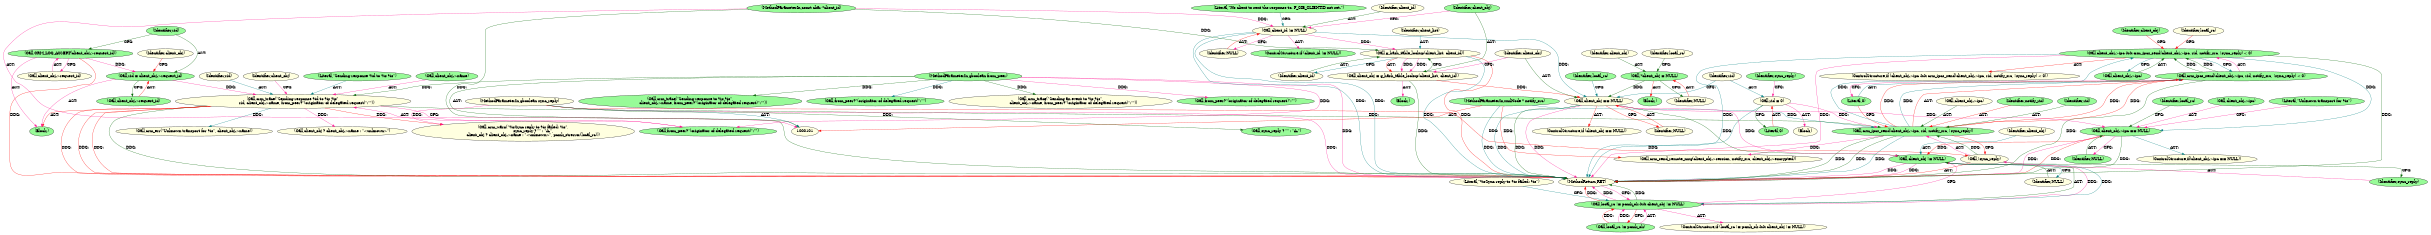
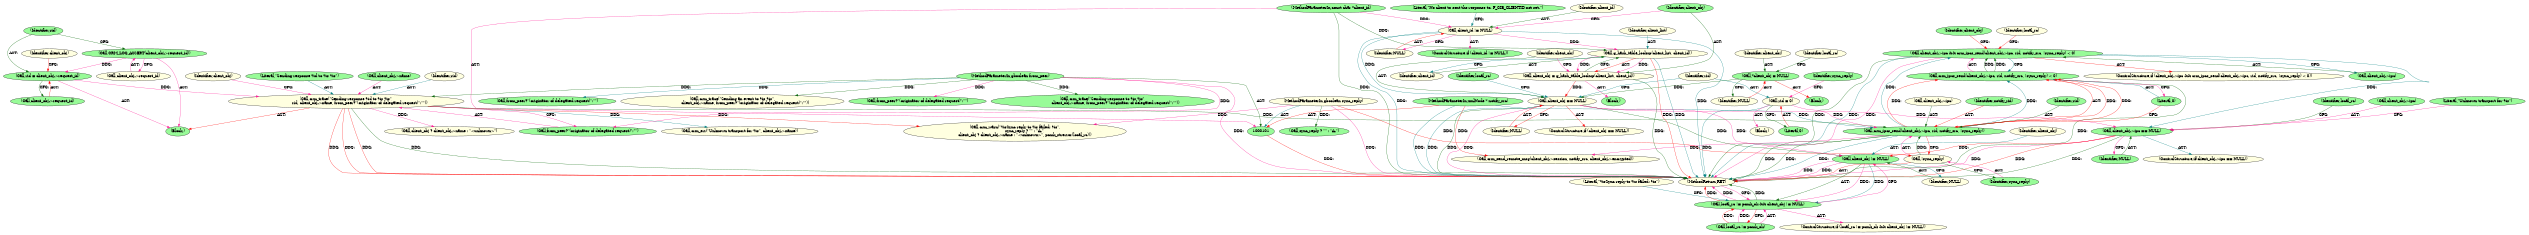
  digraph {
    node [fillcolor=palegreen style=filled]
    edge [color=deeppink]
    n1 [label="(Call,client_obj->ipc == NULL)"]
    n2 [label="(Call,client_obj != NULL)"]
    n3 [fillcolor=lightyellow label="(ControlStructure,if(client_obj->ipc == NULL))"]
    n4 [label="(Identifier,NULL)"]
    n5 [fillcolor=lightyellow label="(MethodReturn,RET)"]
    n6 [label="(Call,local_rc != pcmk_ok && client_obj != NULL)"]
    n7 [fillcolor=lightyellow label="(Identifier,NULL)"]
    n8 [label="(Call,client_obj->ipc && crm_ipcs_send(client_obj->ipc, rid, notify_src, !sync_reply) < 0)"]
    n9 [label="(Call,crm_ipcs_send(client_obj->ipc, rid, notify_src, !sync_reply) < 0)"]
    n10 [fillcolor=lightyellow label="(ControlStructure,if (client_obj->ipc && crm_ipcs_send(client_obj->ipc, rid, notify_src, !sync_reply) < 0))"]
    n11 [label="(Call,client_obj->ipc)"]
    n12 [label="(Literal,0)"]
    n13 [label="(Call,crm_ipcs_send(client_obj->ipc, rid, notify_src, !sync_reply))"]
    n14 [fillcolor=lightyellow label="(Call,!sync_reply)"]
    n15 [fillcolor=lightyellow label="(Call,crm_send_remote_msg(client_obj->session, notify_src, client_obj->encrypted))"]
    n16 [label="(Identifier,sync_reply)"]
    n17 [fillcolor=lightyellow label="(Call,crm_trace(\"Sending response %d to %s %s\",\n                       rid, client_obj->name, from_peer?\"(originator of delegated request)\":\"\"))"]
    n18 [label="(Block,)"]
    n19 [fillcolor=lightyellow label="(Call,crm_err(\"Unknown transport for %s\", client_obj->name))"]
    n20 [fillcolor=lightyellow label="(Call,client_obj ? client_obj->name : \"<unknown>\")"]
    n21 [label="(Call,from_peer?\"(originator of delegated request)\":\"\")"]
    n22 [fillcolor=lightyellow label="(Call,crm_warn(\"%sSync reply to %s failed: %s\",\n                 sync_reply ? \"\" : \"A-\",\n                 client_obj ? client_obj->name : \"<unknown>\", pcmk_strerror(local_rc)))"]
    n23 [label="(Call,rid = client_obj->request_id)"]
    n24 [label="(Call,client_obj->request_id)"]
    n25 [label="(Call,CRM_LOG_ASSERT(client_obj->request_id))"]
    n26 [fillcolor=lightyellow label="(Call,client_obj->request_id)"]
    n27 [label="(MethodParameterIn,gboolean from_peer)"]
    n28 [label="(Call,from_peer?\"(originator of delegated request)\":\"\")"]
    n29 [fillcolor=lightyellow label="(Call,crm_trace(\"Sending an event to %s %s\",\n                      client_obj->name, from_peer?\"(originator of delegated request)\":\"\"))"]
    n30 [label="(Call,from_peer?\"(originator of delegated request)\":\"\")"]
    n31 [label="(Call,crm_trace(\"Sending response to %s %s\",\n                      client_obj->name, from_peer?\"(originator of delegated request)\":\"\"))"]
-   1000101 [fillcolor=lightyellow]
+   1000101
    n33 [fillcolor=lightyellow label="(Call,rid = 0)"]
    n34 [fillcolor=lightyellow label="(Block,)"]
    n35 [label="(Literal,0)"]
    n36 [label="(MethodParameterIn,xmlNode * notify_src)"]
    n37 [fillcolor=lightyellow label="(MethodParameterIn,gboolean sync_reply)"]
    n38 [label="(Call,sync_reply ? \"\" : \"A-\")"]
    n39 [fillcolor=lightyellow label="(Call,client_obj == NULL)"]
    n40 [fillcolor=lightyellow label="(ControlStructure,if (client_obj == NULL))"]
    n41 [fillcolor=lightyellow label="(Identifier,NULL)"]
    n42 [fillcolor=lightyellow label="(Call,client_obj = g_hash_table_lookup(client_list, client_id))"]
    n43 [fillcolor=lightyellow label="(Call,g_hash_table_lookup(client_list, client_id))"]
    n44 [label="(Block,)"]
    n45 [fillcolor=lightyellow label="(Identifier,client_id)"]
    n46 [fillcolor=lightyellow label="(Call,client_id != NULL)"]
    n47 [fillcolor=lightyellow label="(Identifier,NULL)"]
    n48 [label="(ControlStructure,if (client_id != NULL))"]
    n49 [label="(MethodParameterIn,const char *client_id)"]
    n50 [label="(Call,*client_obj = NULL)"]
    n51 [fillcolor=lightyellow label="(Identifier,NULL)"]
    n52 [label="(Block,)"]
    n53 [label="(Call,local_rc != pcmk_ok)"]
    n54 [fillcolor=lightyellow label="(ControlStructure,if (local_rc != pcmk_ok && client_obj != NULL))"]
    n55 [label="(Literal,\"No client to sent the response to. F_CIB_CLIENTID not set.\")"]
    n56 [label="(Identifier,client_obj)"]
    n57 [label="(Literal,\"Sending response %d to %s %s\")"]
    n58 [fillcolor=lightyellow label="(Identifier,local_rc)"]
    n59 [fillcolor=lightyellow label="(Call,client_obj->ipc)"]
    n60 [label="(Identifier,rid)"]
    n61 [label="(Identifier,local_rc)"]
    n62 [fillcolor=lightyellow label="(Identifier,client_id)"]
    n63 [fillcolor=lightyellow label="(Identifier,client_obj)"]
    n64 [fillcolor=lightyellow label="(Identifier,local_rc)"]
    n65 [fillcolor=lightyellow label="(Identifier,client_obj)"]
    n66 [fillcolor=lightyellow label="(Identifier,rid)"]
    n67 [label="(Identifier,local_rc)"]
    n68 [label="(Call,client_obj->name)"]
    n69 [fillcolor=lightyellow label="(Identifier,client_obj)"]
    n70 [fillcolor=lightyellow label="(Identifier,rid)"]
    n71 [fillcolor=lightyellow label="(Literal,\"%sSync reply to %s failed: %s\")"]
    n72 [fillcolor=lightyellow label="(Identifier,client_obj)"]
    n73 [label="(Call,client_obj->ipc)"]
    n74 [label="(Literal,\"Unknown transport for %s\")"]
    n75 [fillcolor=lightyellow label="(Identifier,client_obj)"]
    n76 [label="(Identifier,sync_reply)"]
    n77 [label="(Identifier,notify_rid)"]
    n78 [label="(Identifier,rid)"]
    n79 [label="(Identifier,client_obj)"]
    n80 [fillcolor=lightyellow label="(Identifier,client_list)"]
    n1 -> n2 [color=red label="DDG: "]
    n1 -> n3 [color=teal label="AST: "]
    n1 -> n4 [label="CFG: "]
    n1 -> n5 [color=red label="DDG: "]
    n1 -> n5 [color=darkgreen label="DDG: "]
    n1 -> n5 [label="DDG: "]
    n2 -> n5 [label="DDG: "]
    n2 -> n5 [label="DDG: "]
    n2 -> n6 [color=darkgreen label="AST: "]
    n2 -> n6 [label="DDG: "]
    n2 -> n6 [color=teal label="DDG: "]
    n2 -> n7 [color=teal label="CFG: "]
    n4 -> n1 [color=darkgreen label="AST: "]
    n5 -> n6 [label="CFG: "]
    n6 -> n2 [label="CFG: "]
    n6 -> n5 [color=darkgreen label="DDG: "]
    n6 -> n5 [color=red label="DDG: "]
    n6 -> n5 [label="DDG: "]
    n6 -> n53 [color=red label="CFG: "]
    n6 -> n54 [label="AST: "]
    n7 -> n2 [color=darkgreen label="AST: "]
    n8 -> n1 [color=teal label="DDG: "]
    n8 -> n5 [color=darkgreen label="DDG: "]
    n8 -> n5 [color=teal label="DDG: "]
    n8 -> n5 [label="DDG: "]
    n8 -> n9 [color=teal label="CFG: "]
    n8 -> n10 [color=red label="AST: "]
    n8 -> n11 [color=teal label="CFG: "]
    n9 -> n5 [color=darkgreen label="DDG: "]
    n9 -> n8 [label="AST: "]
    n9 -> n8 [color=darkgreen label="DDG: "]
    n9 -> n8 [color=darkgreen label="DDG: "]
    n9 -> n12 [label="CFG: "]
    n11 -> n8 [color=darkgreen label="AST: "]
    n12 -> n9 [color=teal label="AST: "]
    n12 -> n13 [color=red label="CFG: "]
    n13 -> n5 [color=darkgreen label="DDG: "]
    n13 -> n5 [color=darkgreen label="DDG: "]
    n13 -> n5 [color=teal label="DDG: "]
    n13 -> n8 [color=teal label="DDG: "]
    n13 -> n9 [color=red label="AST: "]
    n13 -> n9 [color=red label="DDG: "]
    n13 -> n9 [color=red label="DDG: "]
    n13 -> n9 [color=red label="DDG: "]
    n13 -> n9 [color=teal label="DDG: "]
    n13 -> n14 [color=red label="CFG: "]
    n13 -> n15 [label="DDG: "]
    n14 -> n5 [color=red label="AST: "]
    n14 -> n13 [label="AST: "]
    n14 -> n13 [color=darkgreen label="DDG: "]
    n14 -> n16 [color=darkgreen label="CFG: "]
    n16 -> n14 [label="AST: "]
    n17 -> n5 [color=red label="DDG: "]
    n17 -> n5 [color=red label="DDG: "]
    n17 -> n5 [color=red label="DDG: "]
    n17 -> n5 [color=darkgreen label="DDG: "]
    n17 -> n13 [color=darkgreen label="DDG: "]
    n17 -> n18 [color=red label="AST: "]
    n17 -> n19 [color=teal label="DDG: "]
    n17 -> n20 [label="DDG: "]
    n17 -> n21 [label="CFG: "]
    n17 -> n22 [color=red label="DDG: "]
    n21 -> n17 [label="AST: "]
    n23 -> n17 [label="DDG: "]
    n23 -> n18 [label="AST: "]
    n23 -> n24 [color=darkgreen label="CFG: "]
    n24 -> n23 [color=red label="AST: "]
-   n25 -> n5 [color=red label="DDG: "]
+   1000101 -> n5 [color=red label="DDG: "]
    n25 -> n18 [label="AST: "]
    n25 -> n23 [label="DDG: "]
    n25 -> n26 [label="CFG: "]
    n26 -> n25 [label="AST: "]
    n27 -> n5 [label="DDG: "]
    n27 -> n17 [color=darkgreen label="DDG: "]
    n27 -> n21 [label="DDG: "]
    n27 -> n28 [color=teal label="DDG: "]
    n27 -> n29 [color=darkgreen label="DDG: "]
    n27 -> n30 [label="DDG: "]
    n27 -> n31 [color=darkgreen label="DDG: "]
    n27 -> 1000101 [color=darkgreen label="AST: "]
    n33 -> n5 [color=teal label="DDG: "]
    n33 -> n13 [label="DDG: "]
    n33 -> n34 [label="AST: "]
    n33 -> n35 [color=darkgreen label="CFG: "]
    n35 -> n33 [color=red label="AST: "]
    n36 -> n5 [color=teal label="DDG: "]
    n36 -> n13 [color=teal label="DDG: "]
    n36 -> n15 [color=red label="DDG: "]
    n36 -> 1000101 [color=red label="AST: "]
    n37 -> n5 [label="DDG: "]
    n37 -> n14 [color=red label="DDG: "]
    n37 -> n22 [label="DDG: "]
    n37 -> 1000101 [color=teal label="AST: "]
    n37 -> n38 [color=darkgreen label="DDG: "]
    n39 -> n1 [label="DDG: "]
    n39 -> n2 [color=darkgreen label="DDG: "]
    n39 -> n2 [label="DDG: "]
    n39 -> n5 [color=darkgreen label="DDG: "]
    n39 -> n5 [label="DDG: "]
    n39 -> n5 [color=teal label="DDG: "]
    n39 -> n40 [color=red label="AST: "]
    n39 -> n41 [color=red label="CFG: "]
    n41 -> n39 [color=red label="AST: "]
    n42 -> n5 [color=darkgreen label="DDG: "]
    n42 -> n39 [color=red label="DDG: "]
    n42 -> n43 [color=darkgreen label="CFG: "]
    n42 -> n44 [label="AST: "]
    n43 -> n5 [color=red label="DDG: "]
    n43 -> n5 [color=teal label="DDG: "]
    n43 -> n42 [color=red label="AST: "]
    n43 -> n42 [label="DDG: "]
    n43 -> n42 [label="DDG: "]
    n43 -> n45 [color=teal label="CFG: "]
    n45 -> n43 [color=darkgreen label="AST: "]
    n46 -> n5 [color=teal label="DDG: "]
    n46 -> n5 [color=teal label="DDG: "]
    n46 -> n39 [color=teal label="DDG: "]
    n46 -> n43 [label="DDG: "]
    n46 -> n47 [label="CFG: "]
    n46 -> n48 [label="AST: "]
    n47 -> n46 [color=red label="AST: "]
    n49 -> n5 [color=darkgreen label="DDG: "]
    n49 -> 1000101 [label="AST: "]
    n49 -> n43 [color=darkgreen label="DDG: "]
    n49 -> n46 [label="DDG: "]
    n50 -> n39 [color=darkgreen label="DDG: "]
    n50 -> n51 [color=darkgreen label="CFG: "]
    n50 -> n52 [color=red label="AST: "]
    n51 -> n50 [color=red label="AST: "]
    n53 -> n6 [label="AST: "]
    n53 -> n6 [color=red label="DDG: "]
    n53 -> n6 [label="DDG: "]
    n55 -> n46 [color=teal label="CFG: "]
    n56 -> n8 [color=red label="CFG: "]
    n57 -> n17 [color=teal label="AST: "]
    n58 -> n8 [color=red label="CFG: "]
    n59 -> n13 [color=darkgreen label="AST: "]
    n60 -> n23 [color=darkgreen label="AST: "]
    n60 -> n25 [color=darkgreen label="CFG: "]
    n61 -> n1 [color=darkgreen label="CFG: "]
    n62 -> n46 [color=darkgreen label="AST: "]
    n63 -> n50 [color=darkgreen label="AST: "]
    n64 -> n50 [color=darkgreen label="CFG: "]
    n65 -> n2 [color=teal label="AST: "]
    n66 -> n33 [color=teal label="AST: "]
    n66 -> n39 [color=teal label="CFG: "]
    n67 -> n39 [color=teal label="CFG: "]
    n68 -> n17 [label="AST: "]
    n69 -> n39 [color=darkgreen label="AST: "]
    n69 -> n42 [label="CFG: "]
    n70 -> n17 [color=teal label="AST: "]
    n71 -> n6 [color=teal label="CFG: "]
    n72 -> n23 [color=red label="CFG: "]
    n73 -> n1 [label="AST: "]
    n74 -> n1 [label="CFG: "]
    n75 -> n17 [label="CFG: "]
    n76 -> n33 [label="CFG: "]
    n77 -> n13 [color=red label="AST: "]
    n78 -> n13 [color=darkgreen label="AST: "]
    n79 -> n42 [color=darkgreen label="AST: "]
    n79 -> n46 [label="CFG: "]
    n80 -> n43 [color=teal label="AST: "]
  }
